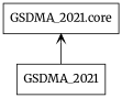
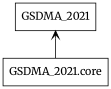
  digraph {
    rankdir=BT
    fontname=Merriweather
    node [color=black shape=box style=solid fontname=Merriweather]
    n1 [label=GSDMA_2021]
    n2 [label="GSDMA_2021.core"]
-   n1 -> n2 [arrowhead=open arrowtail=none fontname=Merriweather]
+   n2 -> n1 [arrowhead=open arrowtail=none fontname=Merriweather]
  }
